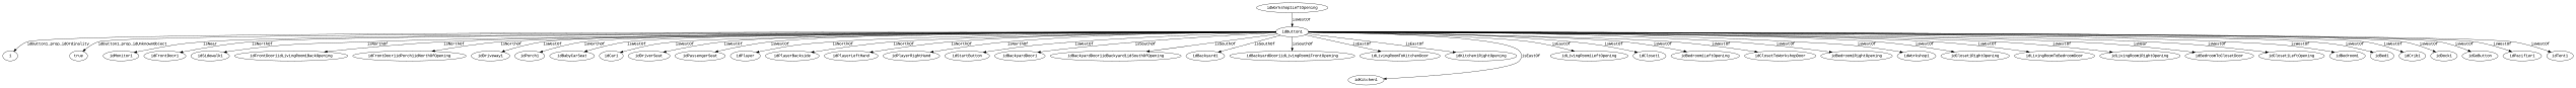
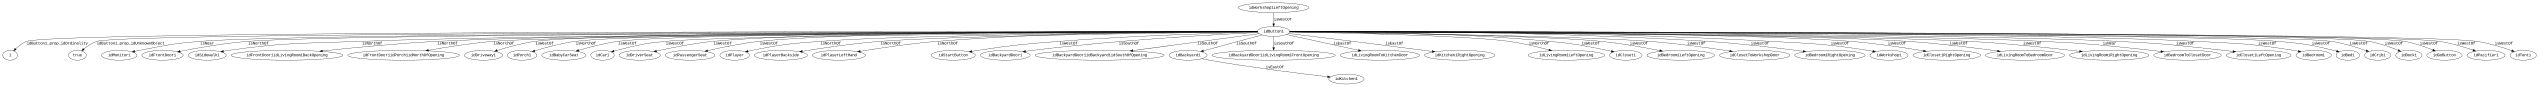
  strict digraph {
    fontname="Liberation Mono"
    node [fontname="Liberation Mono" node_type=entity_node]
    edge [edge_type=relationship fontname="Liberation Mono"]
    1 [node_type=property_node]
    idButton1
    true [node_type=property_node]
    idMonitor1
    idFrontDoor1
    idSidewalk1
    idFrontDoor1idLivingRoom1BackOpening
    idFrontDoor1idPorch1idNorthOfOpening
    idDriveway1
    idPorch1
    idBabyCarSeat
    idCar1
    idDriverSeat
    idPassengerSeat
    idPlayer
    idPlayerBackside
    idPlayerLeftHand
-   idPlayerRightHand
    idStartButton
    idBackyardDoor1
    idBackyardDoor1idBackyard1idSouthOfOpening
    idBackyard1
    idBackyardDoor1idLivingRoom1FrontOpening
    idLivingRoomToKitchenDoor
    idKitchen1RightOpening
    idKitchen1
    idLivingRoom1LeftOpening
    idCloset1
    idBedroom1LeftOpening
    idClosetToWorkshopDoor
    idBedroom1RightOpening
    idWorkshop1
    idCloset1RightOpening
    idLivingRoomToBedroomDoor
    idLivingRoom1RightOpening
    idBedroomToClosetDoor
    idCloset1LeftOpening
    idBedroom1
    idBed1
    idCrib1
    idDock1
    idGoButton
    idPacifier1
    idTent1
    idWorkshop1LeftOpening
    idButton1 -> 1 [edge_type=property label=idButton1_prop_idOrdinality]
    idButton1 -> true [edge_type=property label=idButton1_prop_idUnknownObject]
    idButton1 -> idMonitor1 [label=isNear]
    idButton1 -> idFrontDoor1 [label=isNorthOf]
    idButton1 -> idSidewalk1 [label=isNorthOf]
    idButton1 -> idFrontDoor1idLivingRoom1BackOpening [label=isNorthOf]
    idButton1 -> idFrontDoor1idPorch1idNorthOfOpening [label=isNorthOf]
    idButton1 -> idDriveway1 [label=isWestOf]
    idButton1 -> idPorch1 [label=isNorthOf]
    idButton1 -> idBabyCarSeat [label=isWestOf]
    idButton1 -> idCar1 [label=isWestOf]
    idButton1 -> idDriverSeat [label=isWestOf]
    idButton1 -> idPassengerSeat [label=isWestOf]
    idButton1 -> idPlayer [label=isNorthOf]
    idButton1 -> idPlayerBackside [label=isNorthOf]
    idButton1 -> idPlayerLeftHand [label=isNorthOf]
-   idButton1 -> idPlayerRightHand [label=isNorthOf]
    idButton1 -> idStartButton [label=isWestOf]
    idButton1 -> idBackyardDoor1 [label=isSouthOf]
    idButton1 -> idBackyardDoor1idBackyard1idSouthOfOpening [label=isSouthOf]
    idButton1 -> idBackyard1 [label=isSouthOf]
    idButton1 -> idBackyardDoor1idLivingRoom1FrontOpening [label=isSouthOf]
    idButton1 -> idLivingRoomToKitchenDoor [label=isEastOf]
    idButton1 -> idKitchen1RightOpening [label=isEastOf]
-   idButton1 -> idKitchen1 [label=isEastOf]
-   idButton1 -> idLivingRoom1LeftOpening [label=isEastOf]
+   idBackyard1 -> idKitchen1 [label=isEastOf]
+   idButton1 -> idLivingRoom1LeftOpening [label=isNorthOf]
    idButton1 -> idCloset1 [label=isWestOf]
    idButton1 -> idBedroom1LeftOpening [label=isWestOf]
    idButton1 -> idClosetToWorkshopDoor [label=isWestOf]
    idButton1 -> idBedroom1RightOpening [label=isWestOf]
    idButton1 -> idWorkshop1 [label=isWestOf]
    idButton1 -> idCloset1RightOpening [label=isWestOf]
    idButton1 -> idLivingRoomToBedroomDoor [label=isWestOf]
    idButton1 -> idLivingRoom1RightOpening [label=isWestOf]
    idButton1 -> idBedroomToClosetDoor [label=isNear]
    idButton1 -> idCloset1LeftOpening [label=isWestOf]
    idButton1 -> idBedroom1 [label=isWestOf]
    idButton1 -> idBed1 [label=isWestOf]
    idButton1 -> idCrib1 [label=isWestOf]
    idButton1 -> idDock1 [label=isWestOf]
    idButton1 -> idGoButton [label=isWestOf]
    idButton1 -> idPacifier1 [label=isWestOf]
    idButton1 -> idTent1 [label=isWestOf]
    idWorkshop1LeftOpening -> idButton1 [label=isWestOf]
  }
